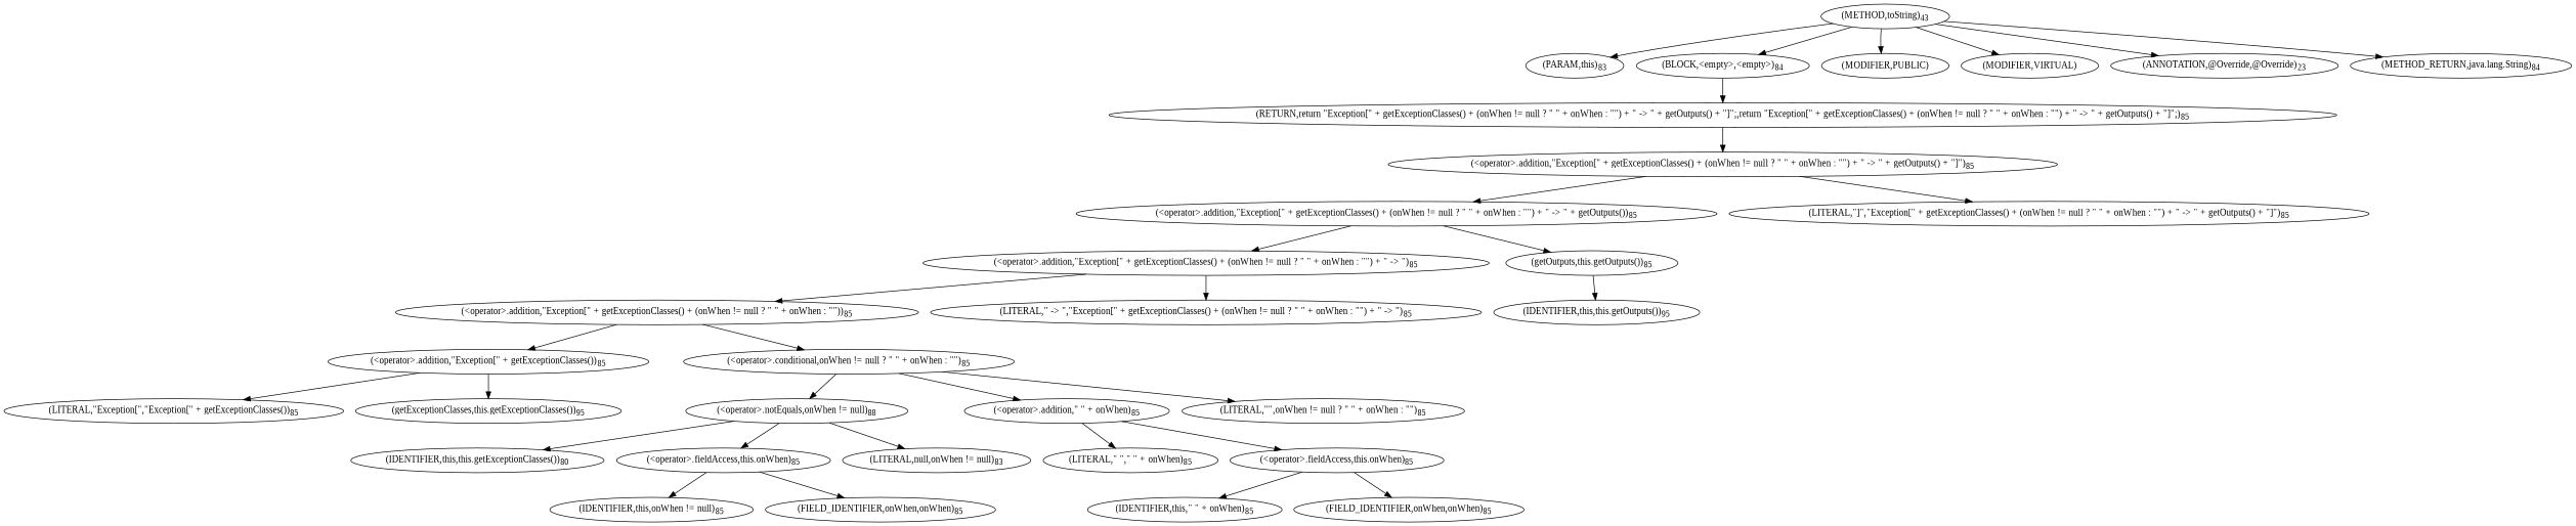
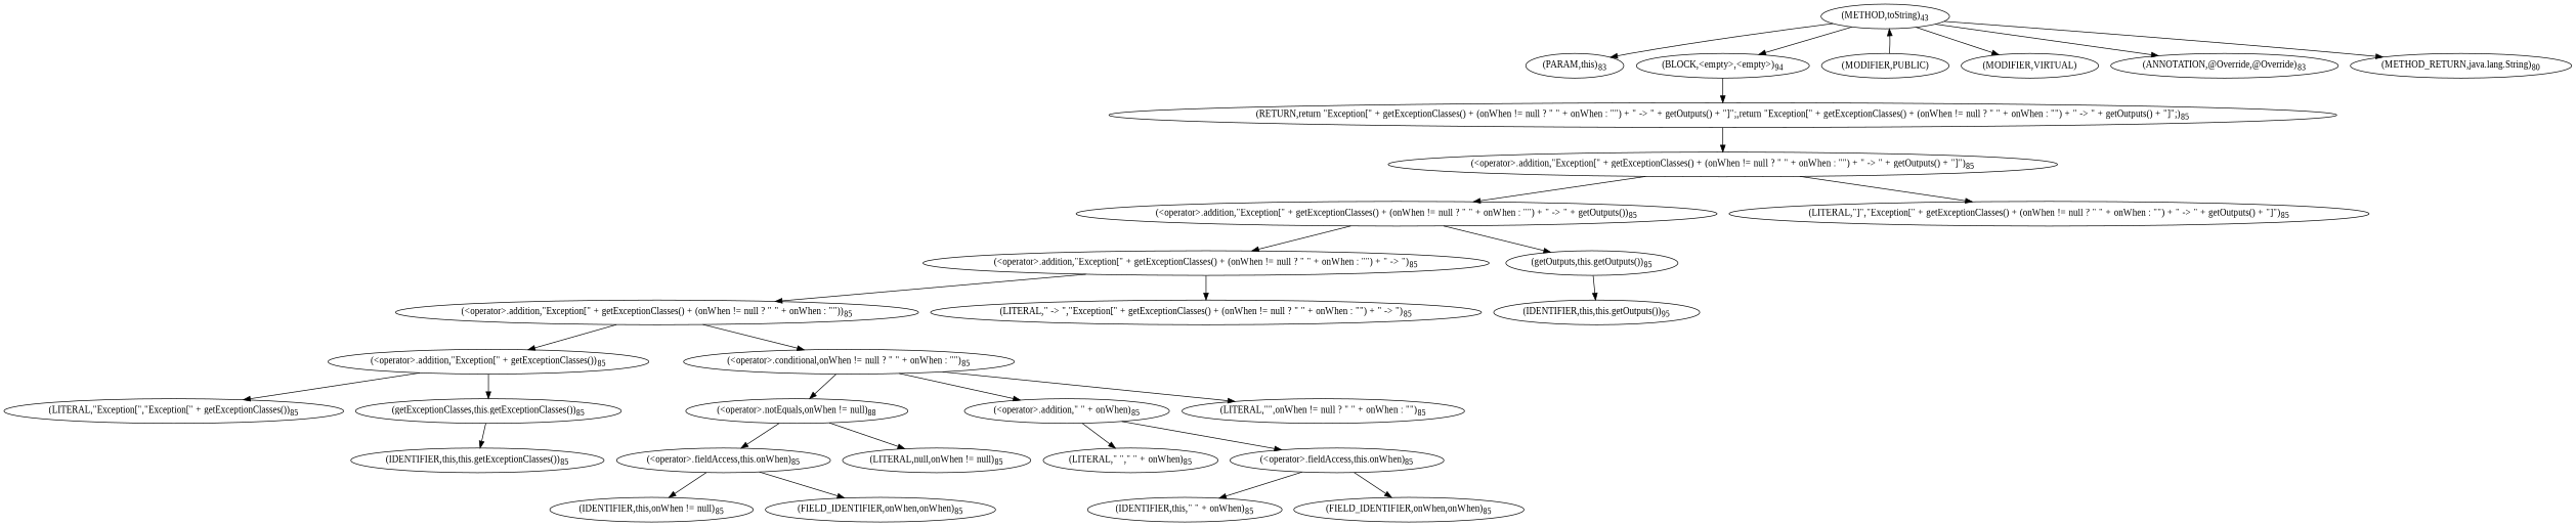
  digraph {
    fontname="Liberation Serif"
    node [fontname="Liberation Serif"]
    edge [fontname="Liberation Serif"]
    n1 [label=<(METHOD,toString)<SUB>43</SUB>>]
    n2 [label=<(PARAM,this)<SUB>83</SUB>>]
-   n3 [label=<(BLOCK,&lt;empty&gt;,&lt;empty&gt;)<SUB>84</SUB>>]
+   n3 [label=<(BLOCK,&lt;empty&gt;,&lt;empty&gt;)<SUB>94</SUB>>]
    n4 [label=<(MODIFIER,PUBLIC)>]
    n5 [label=<(MODIFIER,VIRTUAL)>]
-   n6 [label=<(ANNOTATION,@Override,@Override)<SUB>23</SUB>>]
-   n7 [label=<(METHOD_RETURN,java.lang.String)<SUB>84</SUB>>]
+   n6 [label=<(ANNOTATION,@Override,@Override)<SUB>83</SUB>>]
+   n7 [label=<(METHOD_RETURN,java.lang.String)<SUB>80</SUB>>]
    n8 [label=<(RETURN,return &quot;Exception[&quot; + getExceptionClasses() + (onWhen != null ? &quot; &quot; + onWhen : &quot;&quot;) + &quot; -&gt; &quot; + getOutputs() + &quot;]&quot;;,return &quot;Exception[&quot; + getExceptionClasses() + (onWhen != null ? &quot; &quot; + onWhen : &quot;&quot;) + &quot; -&gt; &quot; + getOutputs() + &quot;]&quot;;)<SUB>85</SUB>>]
    n9 [label=<(&lt;operator&gt;.addition,&quot;Exception[&quot; + getExceptionClasses() + (onWhen != null ? &quot; &quot; + onWhen : &quot;&quot;) + &quot; -&gt; &quot; + getOutputs() + &quot;]&quot;)<SUB>85</SUB>>]
    n10 [label=<(&lt;operator&gt;.addition,&quot;Exception[&quot; + getExceptionClasses() + (onWhen != null ? &quot; &quot; + onWhen : &quot;&quot;) + &quot; -&gt; &quot; + getOutputs())<SUB>85</SUB>>]
    n11 [label=<(LITERAL,&quot;]&quot;,&quot;Exception[&quot; + getExceptionClasses() + (onWhen != null ? &quot; &quot; + onWhen : &quot;&quot;) + &quot; -&gt; &quot; + getOutputs() + &quot;]&quot;)<SUB>85</SUB>>]
    n12 [label=<(&lt;operator&gt;.addition,&quot;Exception[&quot; + getExceptionClasses() + (onWhen != null ? &quot; &quot; + onWhen : &quot;&quot;) + &quot; -&gt; &quot;)<SUB>85</SUB>>]
    n13 [label=<(getOutputs,this.getOutputs())<SUB>85</SUB>>]
    n14 [label=<(&lt;operator&gt;.addition,&quot;Exception[&quot; + getExceptionClasses() + (onWhen != null ? &quot; &quot; + onWhen : &quot;&quot;))<SUB>85</SUB>>]
    n15 [label=<(LITERAL,&quot; -&gt; &quot;,&quot;Exception[&quot; + getExceptionClasses() + (onWhen != null ? &quot; &quot; + onWhen : &quot;&quot;) + &quot; -&gt; &quot;)<SUB>85</SUB>>]
    n16 [label=<(IDENTIFIER,this,this.getOutputs())<SUB>95</SUB>>]
    n17 [label=<(&lt;operator&gt;.addition,&quot;Exception[&quot; + getExceptionClasses())<SUB>85</SUB>>]
    n18 [label=<(&lt;operator&gt;.conditional,onWhen != null ? &quot; &quot; + onWhen : &quot;&quot;)<SUB>85</SUB>>]
    n19 [label=<(LITERAL,&quot;Exception[&quot;,&quot;Exception[&quot; + getExceptionClasses())<SUB>85</SUB>>]
-   n20 [label=<(getExceptionClasses,this.getExceptionClasses())<SUB>95</SUB>>]
+   n20 [label=<(getExceptionClasses,this.getExceptionClasses())<SUB>85</SUB>>]
    n21 [label=<(&lt;operator&gt;.notEquals,onWhen != null)<SUB>88</SUB>>]
    n22 [label=<(&lt;operator&gt;.addition,&quot; &quot; + onWhen)<SUB>85</SUB>>]
    n23 [label=<(LITERAL,&quot;&quot;,onWhen != null ? &quot; &quot; + onWhen : &quot;&quot;)<SUB>85</SUB>>]
-   n24 [label=<(IDENTIFIER,this,this.getExceptionClasses())<SUB>80</SUB>>]
+   n24 [label=<(IDENTIFIER,this,this.getExceptionClasses())<SUB>85</SUB>>]
    n25 [label=<(&lt;operator&gt;.fieldAccess,this.onWhen)<SUB>85</SUB>>]
-   n26 [label=<(LITERAL,null,onWhen != null)<SUB>83</SUB>>]
+   n26 [label=<(LITERAL,null,onWhen != null)<SUB>85</SUB>>]
    n27 [label=<(LITERAL,&quot; &quot;,&quot; &quot; + onWhen)<SUB>85</SUB>>]
    n28 [label=<(&lt;operator&gt;.fieldAccess,this.onWhen)<SUB>85</SUB>>]
    n29 [label=<(IDENTIFIER,this,onWhen != null)<SUB>85</SUB>>]
    n30 [label=<(FIELD_IDENTIFIER,onWhen,onWhen)<SUB>85</SUB>>]
    n31 [label=<(IDENTIFIER,this,&quot; &quot; + onWhen)<SUB>85</SUB>>]
    n32 [label=<(FIELD_IDENTIFIER,onWhen,onWhen)<SUB>85</SUB>>]
    n1 -> n2
    n1 -> n3
-   n1 -> n4
+   n4 -> n1
    n1 -> n5
    n1 -> n6
    n1 -> n7
    n3 -> n8
    n8 -> n9
    n9 -> n10
    n9 -> n11
    n10 -> n12
    n10 -> n13
    n12 -> n14
    n12 -> n15
    n13 -> n16
    n14 -> n17
    n14 -> n18
    n17 -> n19
    n17 -> n20
    n18 -> n21
    n18 -> n22
    n18 -> n23
-   n21 -> n24
+   n20 -> n24
    n21 -> n25
    n21 -> n26
    n22 -> n27
    n22 -> n28
    n25 -> n29
    n25 -> n30
    n28 -> n31
    n28 -> n32
  }
